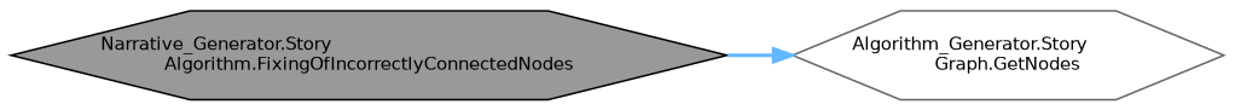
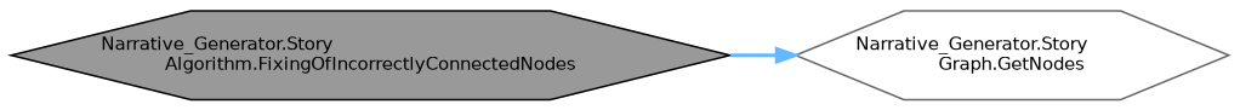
  digraph {
    rankdir=LR
    node [fontname=Helvetica fontsize=10 shape=hexagon style=filled]
    n1 [color=black fillcolor=grey60 fontcolor=black height=0.2 label="Narrative_Generator.Story\lAlgorithm.FixingOfIncorrectlyConnectedNodes" width=0.4]
-   n2 [color=gray40 fillcolor=white height=0.2 label="Algorithm_Generator.Story\lGraph.GetNodes" width=0.4]
+   n2 [color=gray40 fillcolor=white height=0.2 label="Narrative_Generator.Story\lGraph.GetNodes" width=0.4]
    n1 -> n2 [color=steelblue1 fontname=Helvetica fontsize=10 labelfontname=Helvetica labelfontsize=10 style=bold]
  }
